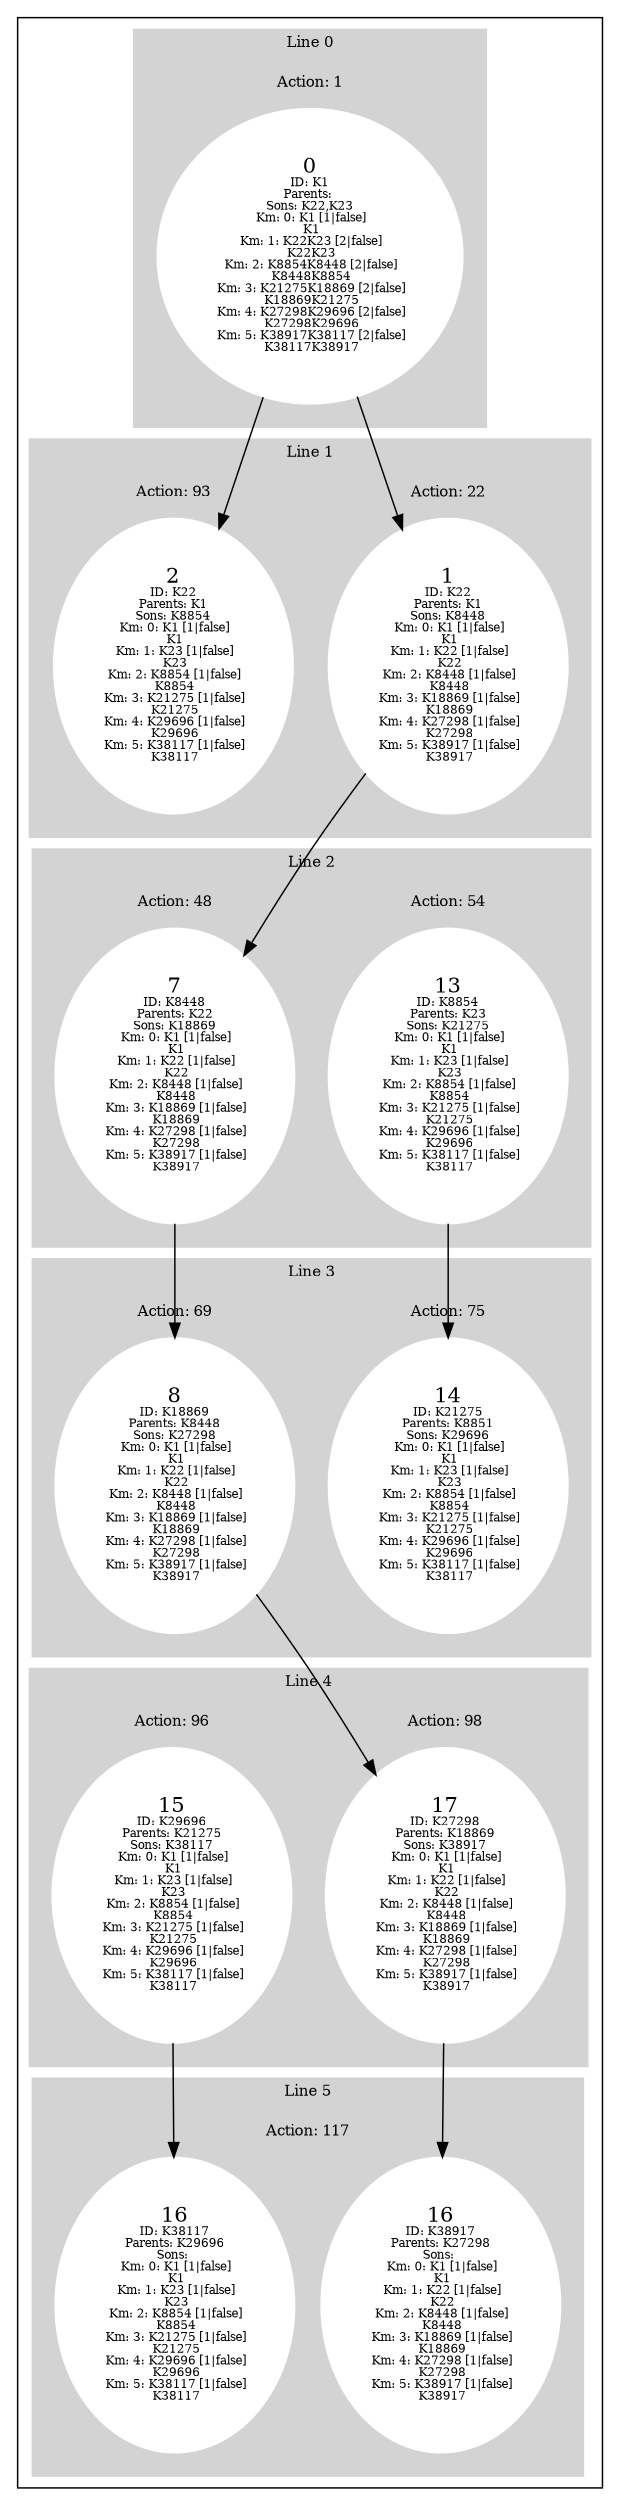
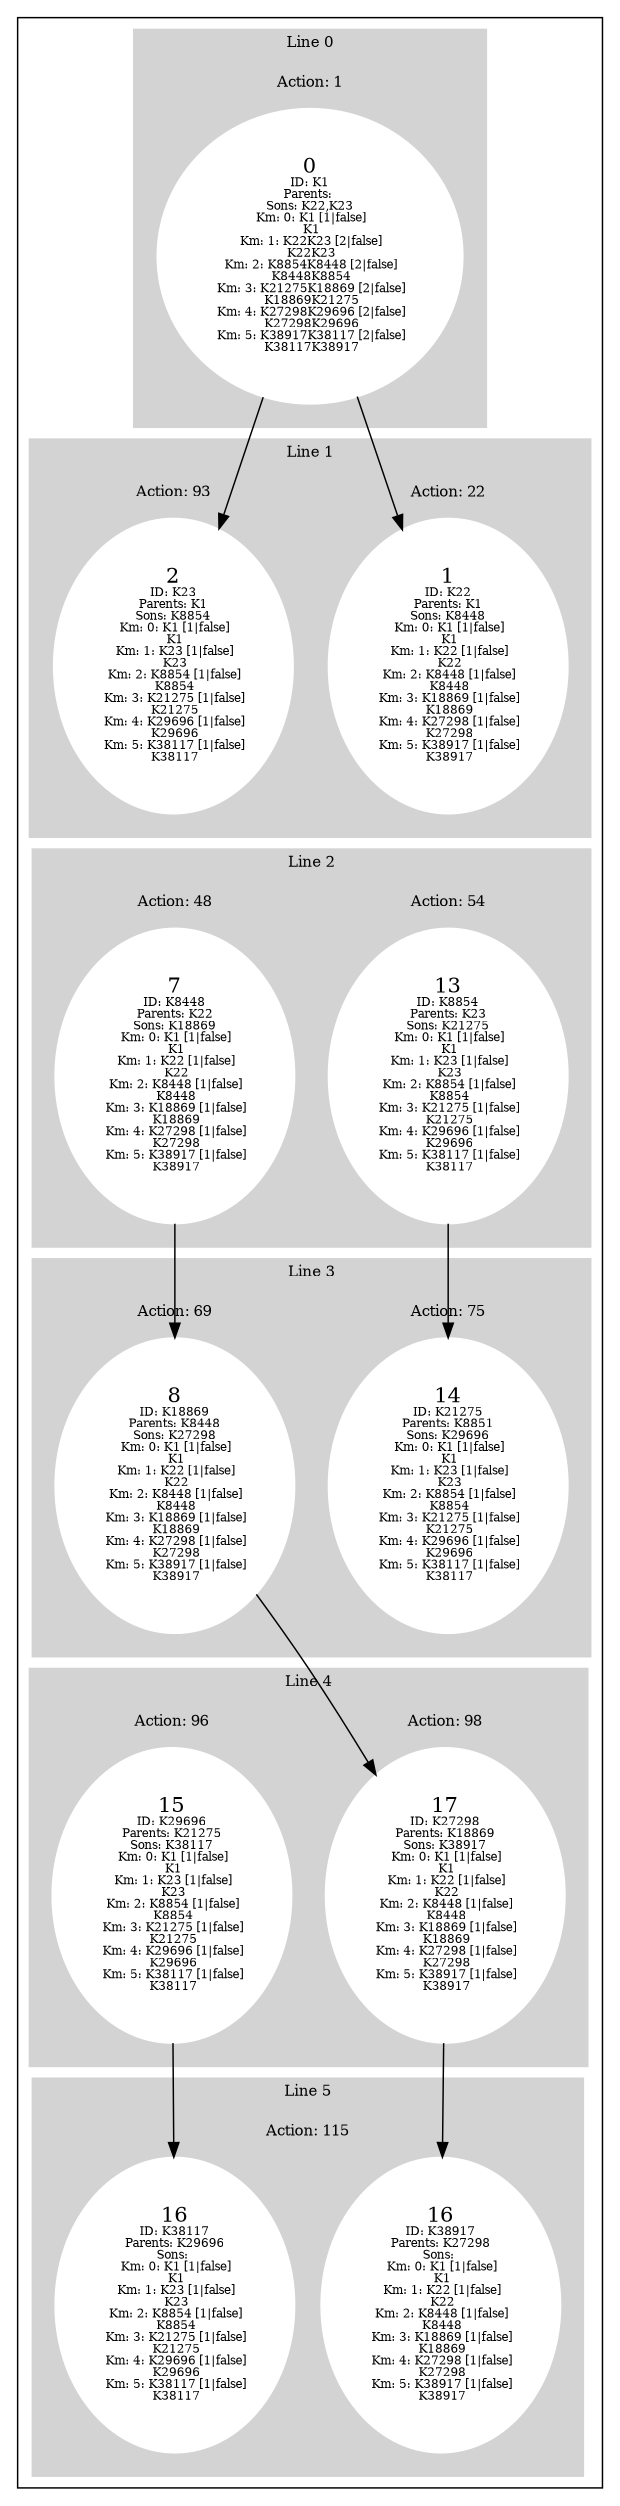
  digraph {
    node [color=white style=filled]
    n1 [label=<0<BR /><FONT POINT-SIZE="8">ID: K1</FONT><BR /><FONT POINT-SIZE="8">Parents: </FONT><BR /><FONT POINT-SIZE="8">Sons: K22,K23</FONT><BR /><FONT POINT-SIZE="8"> Km: 0: K1 [1|false]<BR /> K1</FONT><BR /><FONT POINT-SIZE="8"> Km: 1: K22K23 [2|false]<BR /> K22K23</FONT><BR /><FONT POINT-SIZE="8"> Km: 2: K8854K8448 [2|false]<BR /> K8448K8854</FONT><BR /><FONT POINT-SIZE="8"> Km: 3: K21275K18869 [2|false]<BR /> K18869K21275</FONT><BR /><FONT POINT-SIZE="8"> Km: 4: K27298K29696 [2|false]<BR /> K27298K29696</FONT><BR /><FONT POINT-SIZE="8"> Km: 5: K38917K38117 [2|false]<BR /> K38117K38917</FONT>>]
    n2 [label=<17<BR /><FONT POINT-SIZE="8">ID: K27298</FONT><BR /><FONT POINT-SIZE="8">Parents: K18869</FONT><BR /><FONT POINT-SIZE="8">Sons: K38917</FONT><BR /><FONT POINT-SIZE="8"> Km: 0: K1 [1|false]<BR /> K1</FONT><BR /><FONT POINT-SIZE="8"> Km: 1: K22 [1|false]<BR /> K22</FONT><BR /><FONT POINT-SIZE="8"> Km: 2: K8448 [1|false]<BR /> K8448</FONT><BR /><FONT POINT-SIZE="8"> Km: 3: K18869 [1|false]<BR /> K18869</FONT><BR /><FONT POINT-SIZE="8"> Km: 4: K27298 [1|false]<BR /> K27298</FONT><BR /><FONT POINT-SIZE="8"> Km: 5: K38917 [1|false]<BR /> K38917</FONT>>]
    n3 [label=<15<BR /><FONT POINT-SIZE="8">ID: K29696</FONT><BR /><FONT POINT-SIZE="8">Parents: K21275</FONT><BR /><FONT POINT-SIZE="8">Sons: K38117</FONT><BR /><FONT POINT-SIZE="8"> Km: 0: K1 [1|false]<BR /> K1</FONT><BR /><FONT POINT-SIZE="8"> Km: 1: K23 [1|false]<BR /> K23</FONT><BR /><FONT POINT-SIZE="8"> Km: 2: K8854 [1|false]<BR /> K8854</FONT><BR /><FONT POINT-SIZE="8"> Km: 3: K21275 [1|false]<BR /> K21275</FONT><BR /><FONT POINT-SIZE="8"> Km: 4: K29696 [1|false]<BR /> K29696</FONT><BR /><FONT POINT-SIZE="8"> Km: 5: K38117 [1|false]<BR /> K38117</FONT>>]
    n4 [label=<13<BR /><FONT POINT-SIZE="8">ID: K8854</FONT><BR /><FONT POINT-SIZE="8">Parents: K23</FONT><BR /><FONT POINT-SIZE="8">Sons: K21275</FONT><BR /><FONT POINT-SIZE="8"> Km: 0: K1 [1|false]<BR /> K1</FONT><BR /><FONT POINT-SIZE="8"> Km: 1: K23 [1|false]<BR /> K23</FONT><BR /><FONT POINT-SIZE="8"> Km: 2: K8854 [1|false]<BR /> K8854</FONT><BR /><FONT POINT-SIZE="8"> Km: 3: K21275 [1|false]<BR /> K21275</FONT><BR /><FONT POINT-SIZE="8"> Km: 4: K29696 [1|false]<BR /> K29696</FONT><BR /><FONT POINT-SIZE="8"> Km: 5: K38117 [1|false]<BR /> K38117</FONT>>]
    n5 [label=<7<BR /><FONT POINT-SIZE="8">ID: K8448</FONT><BR /><FONT POINT-SIZE="8">Parents: K22</FONT><BR /><FONT POINT-SIZE="8">Sons: K18869</FONT><BR /><FONT POINT-SIZE="8"> Km: 0: K1 [1|false]<BR /> K1</FONT><BR /><FONT POINT-SIZE="8"> Km: 1: K22 [1|false]<BR /> K22</FONT><BR /><FONT POINT-SIZE="8"> Km: 2: K8448 [1|false]<BR /> K8448</FONT><BR /><FONT POINT-SIZE="8"> Km: 3: K18869 [1|false]<BR /> K18869</FONT><BR /><FONT POINT-SIZE="8"> Km: 4: K27298 [1|false]<BR /> K27298</FONT><BR /><FONT POINT-SIZE="8"> Km: 5: K38917 [1|false]<BR /> K38917</FONT>>]
    n6 [label=<14<BR /><FONT POINT-SIZE="8">ID: K21275</FONT><BR /><FONT POINT-SIZE="8">Parents: K8851</FONT><BR /><FONT POINT-SIZE="8">Sons: K29696</FONT><BR /><FONT POINT-SIZE="8"> Km: 0: K1 [1|false]<BR /> K1</FONT><BR /><FONT POINT-SIZE="8"> Km: 1: K23 [1|false]<BR /> K23</FONT><BR /><FONT POINT-SIZE="8"> Km: 2: K8854 [1|false]<BR /> K8854</FONT><BR /><FONT POINT-SIZE="8"> Km: 3: K21275 [1|false]<BR /> K21275</FONT><BR /><FONT POINT-SIZE="8"> Km: 4: K29696 [1|false]<BR /> K29696</FONT><BR /><FONT POINT-SIZE="8"> Km: 5: K38117 [1|false]<BR /> K38117</FONT>>]
    n7 [label=<8<BR /><FONT POINT-SIZE="8">ID: K18869</FONT><BR /><FONT POINT-SIZE="8">Parents: K8448</FONT><BR /><FONT POINT-SIZE="8">Sons: K27298</FONT><BR /><FONT POINT-SIZE="8"> Km: 0: K1 [1|false]<BR /> K1</FONT><BR /><FONT POINT-SIZE="8"> Km: 1: K22 [1|false]<BR /> K22</FONT><BR /><FONT POINT-SIZE="8"> Km: 2: K8448 [1|false]<BR /> K8448</FONT><BR /><FONT POINT-SIZE="8"> Km: 3: K18869 [1|false]<BR /> K18869</FONT><BR /><FONT POINT-SIZE="8"> Km: 4: K27298 [1|false]<BR /> K27298</FONT><BR /><FONT POINT-SIZE="8"> Km: 5: K38917 [1|false]<BR /> K38917</FONT>>]
    n8 [label=<16<BR /><FONT POINT-SIZE="8">ID: K38917</FONT><BR /><FONT POINT-SIZE="8">Parents: K27298</FONT><BR /><FONT POINT-SIZE="8">Sons: </FONT><BR /><FONT POINT-SIZE="8"> Km: 0: K1 [1|false]<BR /> K1</FONT><BR /><FONT POINT-SIZE="8"> Km: 1: K22 [1|false]<BR /> K22</FONT><BR /><FONT POINT-SIZE="8"> Km: 2: K8448 [1|false]<BR /> K8448</FONT><BR /><FONT POINT-SIZE="8"> Km: 3: K18869 [1|false]<BR /> K18869</FONT><BR /><FONT POINT-SIZE="8"> Km: 4: K27298 [1|false]<BR /> K27298</FONT><BR /><FONT POINT-SIZE="8"> Km: 5: K38917 [1|false]<BR /> K38917</FONT>>]
    n9 [label=<16<BR /><FONT POINT-SIZE="8">ID: K38117</FONT><BR /><FONT POINT-SIZE="8">Parents: K29696</FONT><BR /><FONT POINT-SIZE="8">Sons: </FONT><BR /><FONT POINT-SIZE="8"> Km: 0: K1 [1|false]<BR /> K1</FONT><BR /><FONT POINT-SIZE="8"> Km: 1: K23 [1|false]<BR /> K23</FONT><BR /><FONT POINT-SIZE="8"> Km: 2: K8854 [1|false]<BR /> K8854</FONT><BR /><FONT POINT-SIZE="8"> Km: 3: K21275 [1|false]<BR /> K21275</FONT><BR /><FONT POINT-SIZE="8"> Km: 4: K29696 [1|false]<BR /> K29696</FONT><BR /><FONT POINT-SIZE="8"> Km: 5: K38117 [1|false]<BR /> K38117</FONT>>]
    n10 [label=<1<BR /><FONT POINT-SIZE="8">ID: K22</FONT><BR /><FONT POINT-SIZE="8">Parents: K1</FONT><BR /><FONT POINT-SIZE="8">Sons: K8448</FONT><BR /><FONT POINT-SIZE="8"> Km: 0: K1 [1|false]<BR /> K1</FONT><BR /><FONT POINT-SIZE="8"> Km: 1: K22 [1|false]<BR /> K22</FONT><BR /><FONT POINT-SIZE="8"> Km: 2: K8448 [1|false]<BR /> K8448</FONT><BR /><FONT POINT-SIZE="8"> Km: 3: K18869 [1|false]<BR /> K18869</FONT><BR /><FONT POINT-SIZE="8"> Km: 4: K27298 [1|false]<BR /> K27298</FONT><BR /><FONT POINT-SIZE="8"> Km: 5: K38917 [1|false]<BR /> K38917</FONT>>]
-   n11 [label=<2<BR /><FONT POINT-SIZE="8">ID: K22</FONT><BR /><FONT POINT-SIZE="8">Parents: K1</FONT><BR /><FONT POINT-SIZE="8">Sons: K8854</FONT><BR /><FONT POINT-SIZE="8"> Km: 0: K1 [1|false]<BR /> K1</FONT><BR /><FONT POINT-SIZE="8"> Km: 1: K23 [1|false]<BR /> K23</FONT><BR /><FONT POINT-SIZE="8"> Km: 2: K8854 [1|false]<BR /> K8854</FONT><BR /><FONT POINT-SIZE="8"> Km: 3: K21275 [1|false]<BR /> K21275</FONT><BR /><FONT POINT-SIZE="8"> Km: 4: K29696 [1|false]<BR /> K29696</FONT><BR /><FONT POINT-SIZE="8"> Km: 5: K38117 [1|false]<BR /> K38117</FONT>>]
+   n11 [label=<2<BR /><FONT POINT-SIZE="8">ID: K23</FONT><BR /><FONT POINT-SIZE="8">Parents: K1</FONT><BR /><FONT POINT-SIZE="8">Sons: K8854</FONT><BR /><FONT POINT-SIZE="8"> Km: 0: K1 [1|false]<BR /> K1</FONT><BR /><FONT POINT-SIZE="8"> Km: 1: K23 [1|false]<BR /> K23</FONT><BR /><FONT POINT-SIZE="8"> Km: 2: K8854 [1|false]<BR /> K8854</FONT><BR /><FONT POINT-SIZE="8"> Km: 3: K21275 [1|false]<BR /> K21275</FONT><BR /><FONT POINT-SIZE="8"> Km: 4: K29696 [1|false]<BR /> K29696</FONT><BR /><FONT POINT-SIZE="8"> Km: 5: K38117 [1|false]<BR /> K38117</FONT>>]
    subgraph cluster_1 {
      subgraph cluster_2 {
        color=lightgrey
        fontsize=10
        label="Line 0"
        style=filled
        subgraph cluster_3 {
          color=lightgrey
          fontsize=10
          label="Action: 1"
          style=filled
          n1
        }
      }
      subgraph cluster_4 {
        color=lightgrey
        fontsize=10
        label="Line 4"
        style=filled
        subgraph cluster_5 {
          color=lightgrey
          fontsize=10
          label="Action: 98"
          style=filled
          n2
        }
        subgraph cluster_6 {
          color=lightgrey
          fontsize=10
          label="Action: 96"
          style=filled
          n3
        }
      }
      subgraph cluster_7 {
        color=lightgrey
        fontsize=10
        label="Line 2"
        style=filled
        subgraph cluster_8 {
          color=lightgrey
          fontsize=10
          label="Action: 54"
          style=filled
          n4
        }
        subgraph cluster_9 {
          color=lightgrey
          fontsize=10
          label="Action: 48"
          style=filled
          n5
        }
      }
      subgraph cluster_10 {
        color=lightgrey
        fontsize=10
        label="Line 3"
        style=filled
        subgraph cluster_11 {
          color=lightgrey
          fontsize=10
          label="Action: 75"
          style=filled
          n6
        }
        subgraph cluster_12 {
          color=lightgrey
          fontsize=10
          label="Action: 69"
          style=filled
          n7
        }
      }
      subgraph cluster_13 {
        color=lightgrey
        fontsize=10
        label="Line 5"
        style=filled
        subgraph cluster_14 {
          color=lightgrey
          fontsize=10
-         label="Action: 117"
+         label="Action: 115"
          style=filled
          n8
          n9
        }
      }
      subgraph cluster_15 {
        color=lightgrey
        fontsize=10
        label="Line 1"
        style=filled
        subgraph cluster_16 {
          color=lightgrey
          fontsize=10
          label="Action: 22"
          style=filled
          n10
        }
        subgraph cluster_17 {
          color=lightgrey
          fontsize=10
          label="Action: 93"
          style=filled
          n11
        }
      }
    }
    n1 -> n10
    n1 -> n11
    n2 -> n8
    n3 -> n9
    n4 -> n6
    n5 -> n7
    n7 -> n2
-   n10 -> n5
  }
